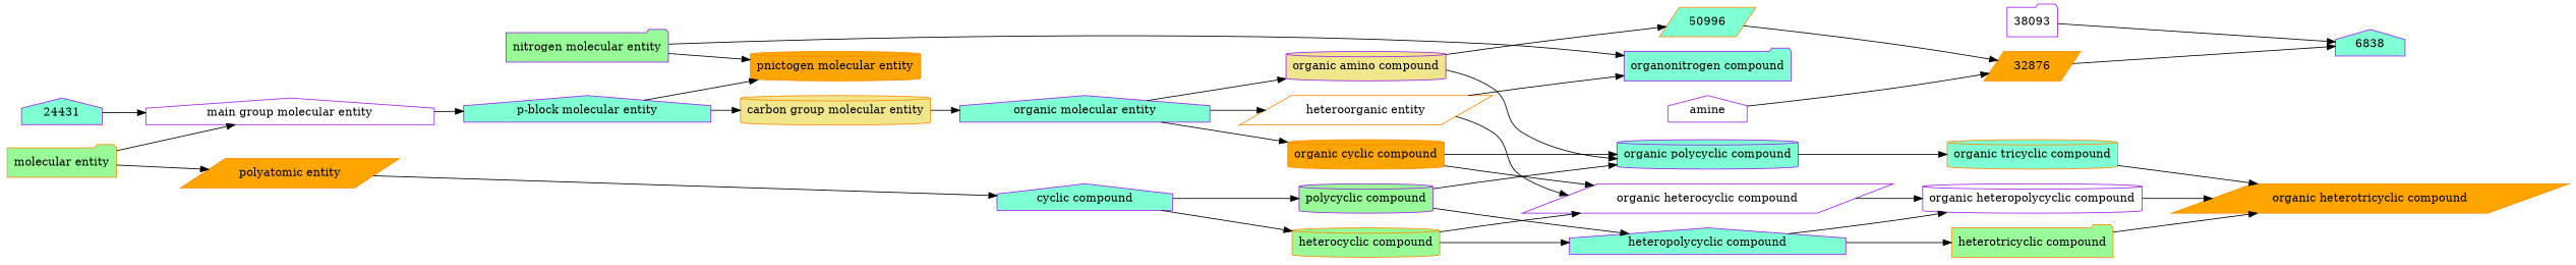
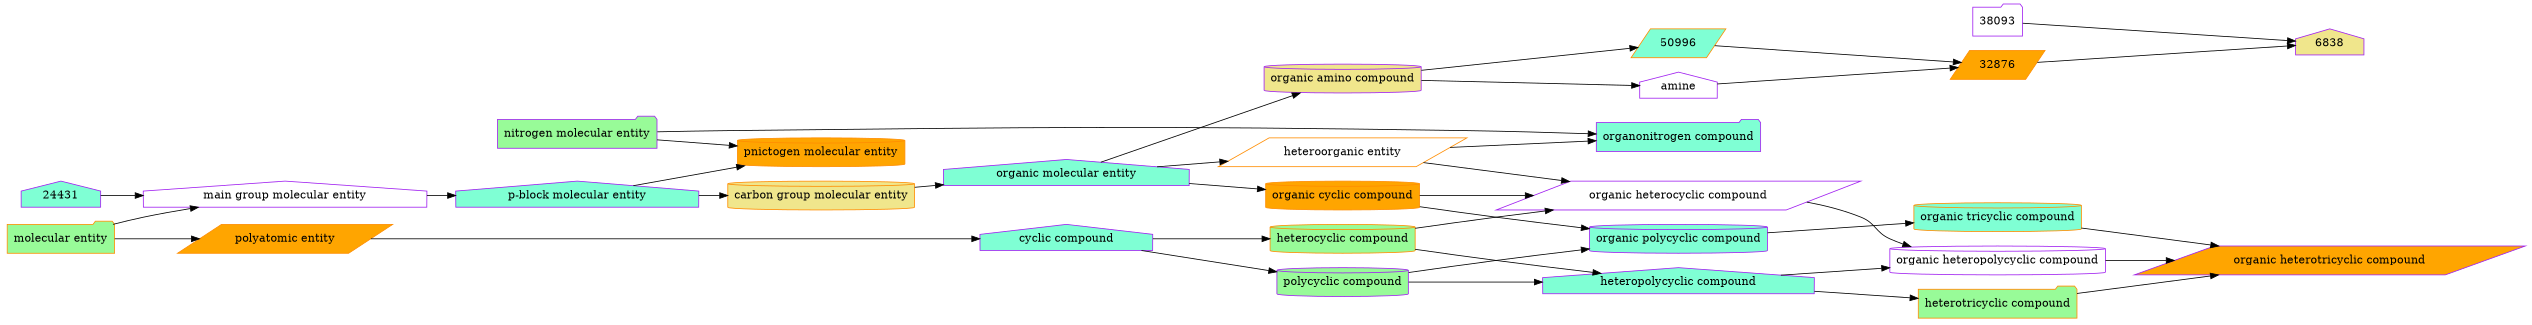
  digraph {
    rankdir=LR
    node [color=purple fillcolor=aquamarine shape=cylinder style=filled]
-   n1 [label=6838 shape=house]
+   n1 [fillcolor=khaki label=6838 shape=house]
    n2 [color=darkorange fillcolor=orange label=32876 shape=parallelogram]
    n3 [fillcolor=white label=38093 shape=folder]
    n4 [color=darkorange label=50996 shape=parallelogram]
    n5 [fillcolor=white label=amine shape=house]
-   n6 [color=darkorange fillcolor=orange label="organic heterotricyclic compound" shape=parallelogram]
+   n6 [fillcolor=orange label="organic heterotricyclic compound" shape=parallelogram]
    n7 [fillcolor=khaki label="organic amino compound"]
    n8 [fillcolor=white label="organic heteropolycyclic compound"]
    n9 [color=darkorange fillcolor=palegreen label="heterotricyclic compound" shape=folder]
    n10 [color=darkorange label="organic tricyclic compound"]
    n11 [label="organic molecular entity" shape=house]
    n12 [color=darkorange fillcolor=white label="heteroorganic entity" shape=parallelogram]
    n13 [color=darkorange fillcolor=orange label="organic cyclic compound"]
    n14 [label="organonitrogen compound" shape=folder]
    n15 [fillcolor=white label="organic heterocyclic compound" shape=parallelogram]
    n16 [label="organic polycyclic compound"]
    n17 [label="heteropolycyclic compound" shape=house]
    n18 [color=darkorange fillcolor=khaki label="carbon group molecular entity"]
    n19 [fillcolor=palegreen label="nitrogen molecular entity" shape=folder]
    n20 [color=darkorange fillcolor=orange label="pnictogen molecular entity"]
    n21 [color=darkorange fillcolor=palegreen label="heterocyclic compound"]
    n22 [fillcolor=palegreen label="polycyclic compound"]
    n23 [label="p-block molecular entity" shape=house]
    n24 [label="cyclic compound" shape=house]
    n25 [fillcolor=white label="main group molecular entity" shape=house]
    n26 [color=darkorange fillcolor=orange label="polyatomic entity" shape=parallelogram]
    n27 [color=darkorange fillcolor=palegreen label="molecular entity" shape=folder]
    n28 [label=24431 shape=house]
    n2 -> n1
    n3 -> n1
    n4 -> n2
    n5 -> n2
    n7 -> n4
-   n7 -> n16
+   n7 -> n5
    n8 -> n6
    n9 -> n6
    n10 -> n6
    n11 -> n7
    n11 -> n12
    n11 -> n13
    n12 -> n14
    n12 -> n15
    n13 -> n15
    n13 -> n16
    n15 -> n8
    n16 -> n10
    n17 -> n8
    n17 -> n9
    n18 -> n11
    n19 -> n14
    n19 -> n20
    n21 -> n15
    n21 -> n17
    n22 -> n16
    n22 -> n17
    n23 -> n18
    n23 -> n20
    n24 -> n21
    n24 -> n22
    n25 -> n23
    n26 -> n24
    n27 -> n25
    n27 -> n26
    n28 -> n25
  }
